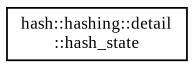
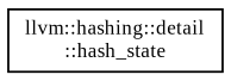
  digraph {
    rankdir=TB
    fontname="Liberation Serif"
-   n1 [color=black fillcolor=white fontname="Liberation Serif" fontsize=10 height=0.2 label="hash::hashing::detail\l::hash_state" shape=record style=filled width=0.4]
+   n1 [color=black fillcolor=white fontname="Liberation Serif" fontsize=10 height=0.2 label="llvm::hashing::detail\l::hash_state" shape=record style=filled width=0.4]
  }
